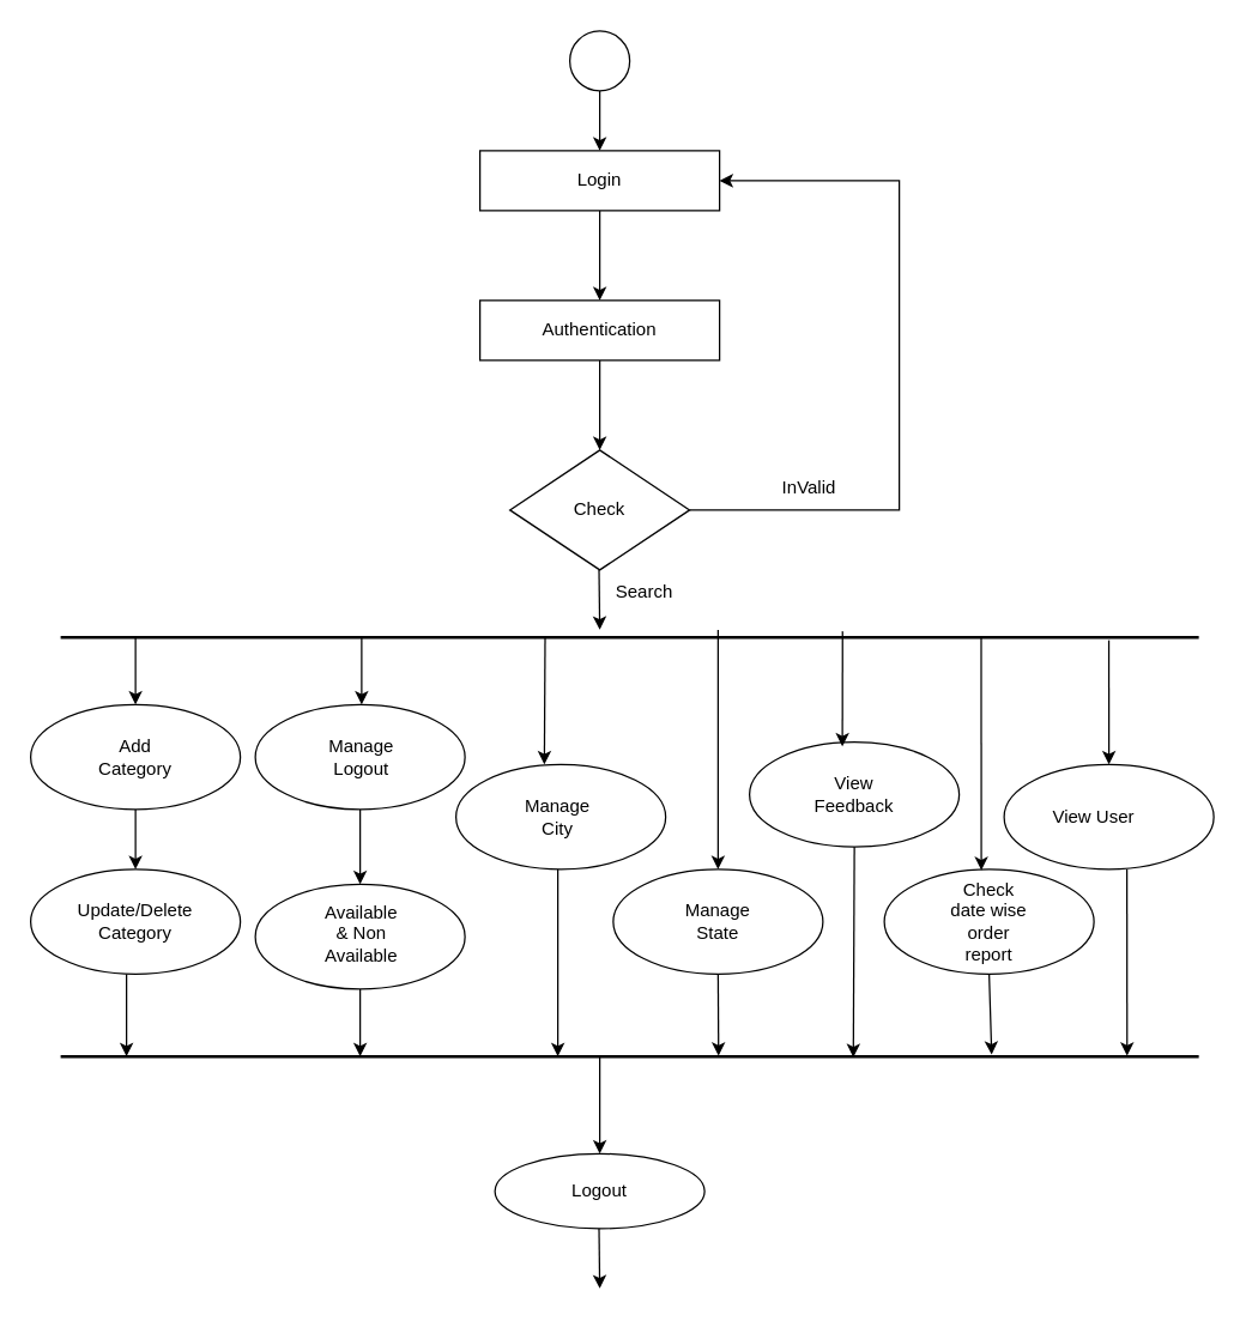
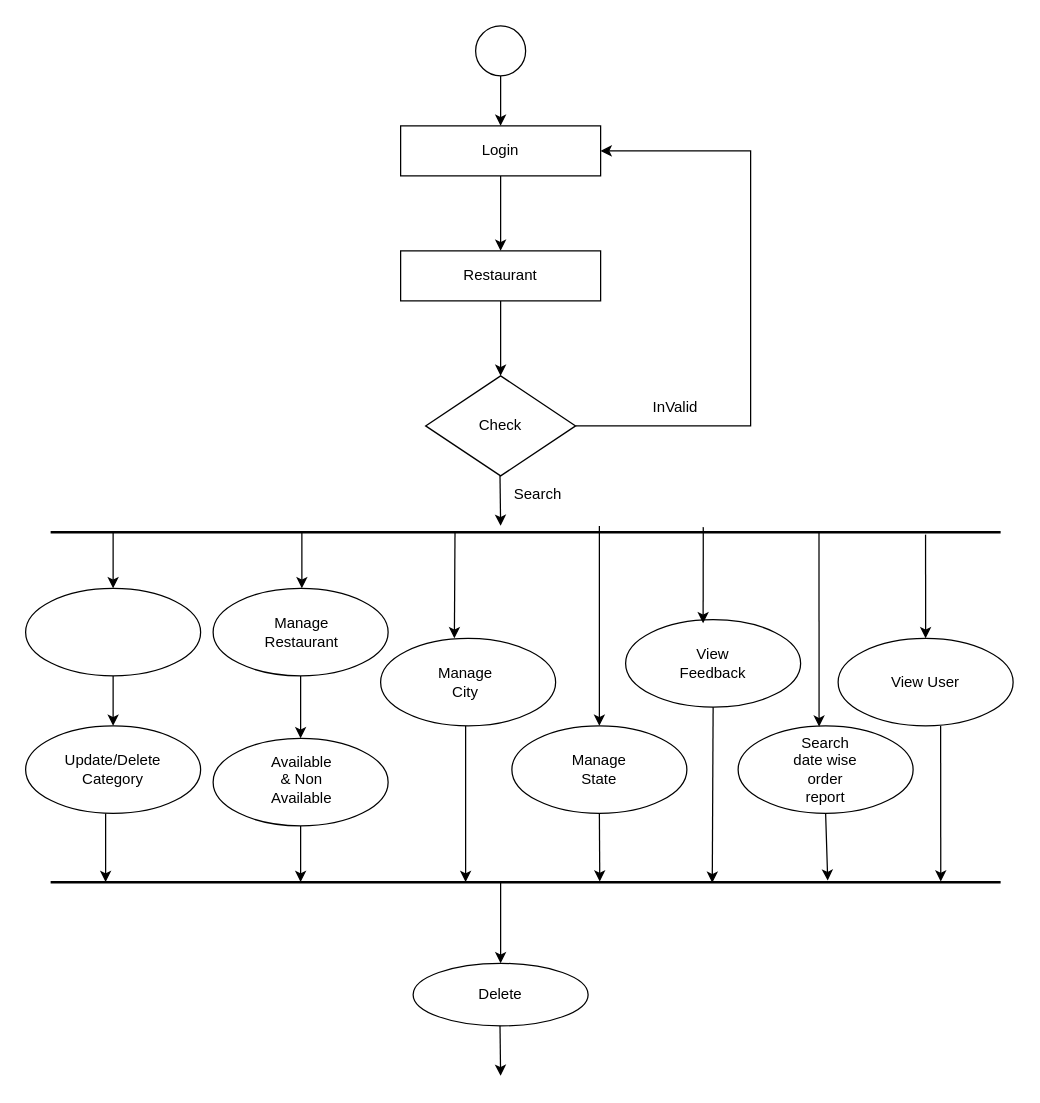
  <mxCell id="0" />
  <mxCell id="1" parent="0" />
  <mxCell id="2" value="" style="ellipse;whiteSpace=wrap;html=1;aspect=fixed;" parent="1" vertex="1"><mxGeometry x="380" y="20" width="40" height="40" as="geometry" /></mxCell>
  <mxCell id="3" value="" style="rounded=0;whiteSpace=wrap;html=1;" parent="1" vertex="1"><mxGeometry x="320" y="100" width="160" height="40" as="geometry" /></mxCell>
  <mxCell id="4" value="" style="rounded=0;whiteSpace=wrap;html=1;" parent="1" vertex="1"><mxGeometry x="320" y="200" width="160" height="40" as="geometry" /></mxCell>
  <mxCell id="5" value="" style="rhombus;whiteSpace=wrap;html=1;" parent="1" vertex="1"><mxGeometry x="340" y="300" width="120" height="80" as="geometry" /></mxCell>
  <mxCell id="6" value="" style="line;strokeWidth=2;html=1;" parent="1" vertex="1"><mxGeometry x="40" y="420" width="760" height="10" as="geometry" /></mxCell>
  <mxCell id="7" value="" style="ellipse;whiteSpace=wrap;html=1;" parent="1" vertex="1"><mxGeometry x="20" y="580" width="140" height="70" as="geometry" /></mxCell>
  <mxCell id="8" value="" style="ellipse;whiteSpace=wrap;html=1;" parent="1" vertex="1"><mxGeometry x="20" y="470" width="140" height="70" as="geometry" /></mxCell>
  <mxCell id="9" value="" style="edgeStyle=orthogonalEdgeStyle;rounded=0;orthogonalLoop=1;jettySize=auto;html=1;" parent="1" source="10" target="11" edge="1"><mxGeometry relative="1" as="geometry" /></mxCell>
  <mxCell id="10" value="" style="ellipse;whiteSpace=wrap;html=1;" parent="1" vertex="1"><mxGeometry x="170" y="470" width="140" height="70" as="geometry" /></mxCell>
  <mxCell id="11" value="" style="ellipse;whiteSpace=wrap;html=1;" parent="1" vertex="1"><mxGeometry x="170" y="590" width="140" height="70" as="geometry" /></mxCell>
  <mxCell id="12" value="" style="ellipse;whiteSpace=wrap;html=1;" parent="1" vertex="1"><mxGeometry x="304" y="510" width="140" height="70" as="geometry" /></mxCell>
  <mxCell id="13" value="" style="ellipse;whiteSpace=wrap;html=1;" parent="1" vertex="1"><mxGeometry x="409" y="580" width="140" height="70" as="geometry" /></mxCell>
  <mxCell id="14" value="" style="ellipse;whiteSpace=wrap;html=1;" parent="1" vertex="1"><mxGeometry x="670" y="510" width="140" height="70" as="geometry" /></mxCell>
  <mxCell id="15" value="" style="line;strokeWidth=2;html=1;" parent="1" vertex="1"><mxGeometry x="40" y="700" width="760" height="10" as="geometry" /></mxCell>
  <mxCell id="16" value="" style="ellipse;whiteSpace=wrap;html=1;" parent="1" vertex="1"><mxGeometry x="330" y="770" width="140" height="50" as="geometry" /></mxCell>
  <mxCell id="17" value="" style="endArrow=classic;html=1;rounded=0;exitX=0.5;exitY=1;exitDx=0;exitDy=0;entryX=0.5;entryY=0;entryDx=0;entryDy=0;" parent="1" source="2" target="3" edge="1"><mxGeometry width="50" height="50" relative="1" as="geometry"><mxPoint x="390" y="260" as="sourcePoint" /><mxPoint x="440" y="210" as="targetPoint" /></mxGeometry></mxCell>
  <mxCell id="18" value="" style="endArrow=classic;html=1;rounded=0;entryX=0.5;entryY=0;entryDx=0;entryDy=0;" parent="1" target="4" edge="1"><mxGeometry width="50" height="50" relative="1" as="geometry"><mxPoint x="400" y="140" as="sourcePoint" /><mxPoint x="410" y="110" as="targetPoint" /></mxGeometry></mxCell>
  <mxCell id="19" value="" style="endArrow=classic;html=1;rounded=0;entryX=0.5;entryY=0;entryDx=0;entryDy=0;" parent="1" target="5" edge="1"><mxGeometry width="50" height="50" relative="1" as="geometry"><mxPoint x="400" y="240" as="sourcePoint" /><mxPoint x="420" y="120" as="targetPoint" /></mxGeometry></mxCell>
  <mxCell id="20" value="" style="endArrow=classic;html=1;rounded=0;" parent="1" edge="1"><mxGeometry width="50" height="50" relative="1" as="geometry"><mxPoint x="399.5" y="380" as="sourcePoint" /><mxPoint x="400" y="420" as="targetPoint" /></mxGeometry></mxCell>
  <mxCell id="21" value="" style="endArrow=classic;html=1;rounded=0;entryX=0.5;entryY=0;entryDx=0;entryDy=0;" parent="1" target="8" edge="1"><mxGeometry width="50" height="50" relative="1" as="geometry"><mxPoint x="90" y="425" as="sourcePoint" /><mxPoint x="160" y="350" as="targetPoint" /></mxGeometry></mxCell>
  <mxCell id="22" value="" style="endArrow=classic;html=1;rounded=0;entryX=0.5;entryY=0;entryDx=0;entryDy=0;" parent="1" target="7" edge="1"><mxGeometry width="50" height="50" relative="1" as="geometry"><mxPoint x="90" y="540" as="sourcePoint" /><mxPoint x="90" y="550" as="targetPoint" /></mxGeometry></mxCell>
  <mxCell id="23" value="" style="endArrow=classic;html=1;rounded=0;" parent="1" edge="1"><mxGeometry width="50" height="50" relative="1" as="geometry"><mxPoint x="241" y="425" as="sourcePoint" /><mxPoint x="241" y="470" as="targetPoint" /></mxGeometry></mxCell>
  <mxCell id="24" value="" style="endArrow=classic;html=1;rounded=0;entryX=0.5;entryY=0;entryDx=0;entryDy=0;" parent="1" edge="1"><mxGeometry width="50" height="50" relative="1" as="geometry"><mxPoint x="363.5" y="425" as="sourcePoint" /><mxPoint x="363" y="510" as="targetPoint" /></mxGeometry></mxCell>
  <mxCell id="25" value="" style="endArrow=classic;html=1;rounded=0;" parent="1" edge="1"><mxGeometry width="50" height="50" relative="1" as="geometry"><mxPoint x="84" y="650" as="sourcePoint" /><mxPoint x="84" y="705" as="targetPoint" /></mxGeometry></mxCell>
  <mxCell id="26" value="" style="endArrow=classic;html=1;rounded=0;" parent="1" edge="1"><mxGeometry width="50" height="50" relative="1" as="geometry"><mxPoint x="240" y="660" as="sourcePoint" /><mxPoint x="240" y="705" as="targetPoint" /></mxGeometry></mxCell>
  <mxCell id="27" value="" style="endArrow=classic;html=1;rounded=0;" parent="1" edge="1"><mxGeometry width="50" height="50" relative="1" as="geometry"><mxPoint x="372" y="580" as="sourcePoint" /><mxPoint x="372" y="705" as="targetPoint" /></mxGeometry></mxCell>
  <mxCell id="28" value="" style="endArrow=classic;html=1;rounded=0;entryX=0.632;entryY=0.46;entryDx=0;entryDy=0;entryPerimeter=0;" parent="1" edge="1"><mxGeometry width="50" height="50" relative="1" as="geometry"><mxPoint x="479" y="650" as="sourcePoint" /><mxPoint x="479.32" y="704.6" as="targetPoint" /></mxGeometry></mxCell>
  <mxCell id="29" value="" style="endArrow=classic;html=1;rounded=0;entryX=0.937;entryY=0.46;entryDx=0;entryDy=0;entryPerimeter=0;" parent="1" target="15" edge="1"><mxGeometry width="50" height="50" relative="1" as="geometry"><mxPoint x="752" y="580" as="sourcePoint" /><mxPoint x="479.5" y="550" as="targetPoint" /></mxGeometry></mxCell>
  <mxCell id="30" value="" style="endArrow=classic;html=1;rounded=0;entryX=0.5;entryY=0;entryDx=0;entryDy=0;" parent="1" target="16" edge="1"><mxGeometry width="50" height="50" relative="1" as="geometry"><mxPoint x="400" y="705" as="sourcePoint" /><mxPoint x="290" y="715" as="targetPoint" /></mxGeometry></mxCell>
  <mxCell id="31" value="" style="endArrow=classic;html=1;rounded=0;" parent="1" edge="1"><mxGeometry width="50" height="50" relative="1" as="geometry"><mxPoint x="399.5" y="820" as="sourcePoint" /><mxPoint x="400" y="860" as="targetPoint" /></mxGeometry></mxCell>
  <mxCell id="32" value="" style="edgeStyle=segmentEdgeStyle;endArrow=classic;html=1;rounded=0;entryX=1;entryY=0.5;entryDx=0;entryDy=0;exitX=1;exitY=0.5;exitDx=0;exitDy=0;" parent="1" source="5" target="3" edge="1"><mxGeometry width="50" height="50" relative="1" as="geometry"><mxPoint x="490" y="340" as="sourcePoint" /><mxPoint x="550" y="130" as="targetPoint" /><Array as="points"><mxPoint x="600" y="340" /><mxPoint x="600" y="120" /></Array></mxGeometry></mxCell>
  <mxCell id="33" value="InValid" style="text;html=1;strokeColor=none;fillColor=none;align=center;verticalAlign=middle;whiteSpace=wrap;rounded=0;" parent="1" vertex="1"><mxGeometry x="510" y="310" width="60" height="30" as="geometry" /></mxCell>
  <mxCell id="34" value="Search" style="text;html=1;strokeColor=none;fillColor=none;align=center;verticalAlign=middle;whiteSpace=wrap;rounded=0;" parent="1" vertex="1"><mxGeometry x="400" y="380" width="60" height="30" as="geometry" /></mxCell>
  <mxCell id="35" value="Login" style="text;html=1;strokeColor=none;fillColor=none;align=center;verticalAlign=middle;whiteSpace=wrap;rounded=0;" parent="1" vertex="1"><mxGeometry x="370" y="105" width="60" height="30" as="geometry" /></mxCell>
- <mxCell id="36" value="Authentication" style="text;html=1;strokeColor=none;fillColor=none;align=center;verticalAlign=middle;whiteSpace=wrap;rounded=0;" parent="1" vertex="1"><mxGeometry x="370" y="205" width="60" height="30" as="geometry" /></mxCell>
+ <mxCell id="36" value="Restaurant" style="text;html=1;strokeColor=none;fillColor=none;align=center;verticalAlign=middle;whiteSpace=wrap;rounded=0;" parent="1" vertex="1"><mxGeometry x="370" y="205" width="60" height="30" as="geometry" /></mxCell>
  <mxCell id="37" value="Check" style="text;html=1;strokeColor=none;fillColor=none;align=center;verticalAlign=middle;whiteSpace=wrap;rounded=0;" parent="1" vertex="1"><mxGeometry x="370" y="325" width="60" height="30" as="geometry" /></mxCell>
- <mxCell id="38" value="Add Category" style="text;html=1;strokeColor=none;fillColor=none;align=center;verticalAlign=middle;whiteSpace=wrap;rounded=0;" parent="1" vertex="1"><mxGeometry x="60" y="490" width="60" height="30" as="geometry" /></mxCell>
  <mxCell id="39" value="Update/Delete Category" style="text;html=1;strokeColor=none;fillColor=none;align=center;verticalAlign=middle;whiteSpace=wrap;rounded=0;" parent="1" vertex="1"><mxGeometry x="60" y="600" width="60" height="30" as="geometry" /></mxCell>
- <mxCell id="40" value="Manage Logout" style="text;html=1;strokeColor=none;fillColor=none;align=center;verticalAlign=middle;whiteSpace=wrap;rounded=0;" parent="1" vertex="1"><mxGeometry x="211" y="490" width="60" height="30" as="geometry" /></mxCell>
+ <mxCell id="40" value="Manage Restaurant" style="text;html=1;strokeColor=none;fillColor=none;align=center;verticalAlign=middle;whiteSpace=wrap;rounded=0;" parent="1" vertex="1"><mxGeometry x="211" y="490" width="60" height="30" as="geometry" /></mxCell>
  <mxCell id="41" value="Available &amp;amp; Non Available&lt;span style=&quot;color: rgba(0, 0, 0, 0); font-family: monospace; font-size: 0px; text-align: start;&quot;&gt;%3CmxGraphModel%3E%3Croot%3E%3CmxCell%20id%3D%220%22%2F%3E%3CmxCell%20id%3D%221%22%20parent%3D%220%22%2F%3E%3CmxCell%20id%3D%222%22%20value%3D%22InValid%22%20style%3D%22text%3Bhtml%3D1%3BstrokeColor%3Dnone%3BfillColor%3Dnone%3Balign%3Dcenter%3BverticalAlign%3Dmiddle%3BwhiteSpace%3Dwrap%3Brounded%3D0%3B%22%20vertex%3D%221%22%20parent%3D%221%22%3E%3CmxGeometry%20x%3D%22510%22%20y%3D%22330%22%20width%3D%2260%22%20height%3D%2230%22%20as%3D%22geometry%22%2F%3E%3C%2FmxCell%3E%3C%2Froot%3E%3C%2FmxGraphModel%3E&lt;/span&gt;" style="text;html=1;strokeColor=none;fillColor=none;align=center;verticalAlign=middle;whiteSpace=wrap;rounded=0;" parent="1" vertex="1"><mxGeometry x="211" y="608" width="60" height="30" as="geometry" /></mxCell>
  <mxCell id="42" value="Manage City" style="text;html=1;strokeColor=none;fillColor=none;align=center;verticalAlign=middle;whiteSpace=wrap;rounded=0;" parent="1" vertex="1"><mxGeometry x="342" y="530" width="60" height="30" as="geometry" /></mxCell>
  <mxCell id="43" value="Manage State&lt;span style=&quot;color: rgba(0, 0, 0, 0); font-family: monospace; font-size: 0px; text-align: start;&quot;&gt;%3CmxGraphModel%3E%3Croot%3E%3CmxCell%20id%3D%220%22%2F%3E%3CmxCell%20id%3D%221%22%20parent%3D%220%22%2F%3E%3CmxCell%20id%3D%222%22%20value%3D%22InValid%22%20style%3D%22text%3Bhtml%3D1%3BstrokeColor%3Dnone%3BfillColor%3Dnone%3Balign%3Dcenter%3BverticalAlign%3Dmiddle%3BwhiteSpace%3Dwrap%3Brounded%3D0%3B%22%20vertex%3D%221%22%20parent%3D%221%22%3E%3CmxGeometry%20x%3D%22510%22%20y%3D%22330%22%20width%3D%2260%22%20height%3D%2230%22%20as%3D%22geometry%22%2F%3E%3C%2FmxCell%3E%3C%2Froot%3E%3C%2FmxGraphModel%3E&lt;/span&gt;" style="text;html=1;strokeColor=none;fillColor=none;align=center;verticalAlign=middle;whiteSpace=wrap;rounded=0;" parent="1" vertex="1"><mxGeometry x="449" y="600" width="60" height="30" as="geometry" /></mxCell>
- <mxCell id="44" value="View User" style="text;html=1;strokeColor=none;fillColor=none;align=center;verticalAlign=middle;whiteSpace=wrap;rounded=0;" parent="1" vertex="1"><mxGeometry x="700" y="530" width="60" height="30" as="geometry" /></mxCell>
+ <mxCell id="44" value="View User" style="text;html=1;strokeColor=none;fillColor=none;align=center;verticalAlign=middle;whiteSpace=wrap;rounded=0;" parent="1" vertex="1"><mxGeometry x="710" y="530" width="60" height="30" as="geometry" /></mxCell>
  <mxCell id="45" value="" style="endArrow=classic;html=1;rounded=0;exitX=0.921;exitY=0.7;exitDx=0;exitDy=0;exitPerimeter=0;entryX=0.5;entryY=0;entryDx=0;entryDy=0;" parent="1" source="6" target="14" edge="1"><mxGeometry width="50" height="50" relative="1" as="geometry"><mxPoint x="700" y="420" as="sourcePoint" /><mxPoint x="701" y="510" as="targetPoint" /></mxGeometry></mxCell>
- <mxCell id="46" value="Logout" style="text;html=1;strokeColor=none;fillColor=none;align=center;verticalAlign=middle;whiteSpace=wrap;rounded=0;" parent="1" vertex="1"><mxGeometry x="370" y="780" width="60" height="30" as="geometry" /></mxCell>
+ <mxCell id="46" value="Delete" style="text;html=1;strokeColor=none;fillColor=none;align=center;verticalAlign=middle;whiteSpace=wrap;rounded=0;" parent="1" vertex="1"><mxGeometry x="370" y="780" width="60" height="30" as="geometry" /></mxCell>
  <mxCell id="47" value="" style="endArrow=classic;html=1;rounded=0;entryX=0.5;entryY=0;entryDx=0;entryDy=0;" edge="1" parent="1" target="13"><mxGeometry width="50" height="50" relative="1" as="geometry"><mxPoint x="479" y="420" as="sourcePoint" /><mxPoint x="560" y="530" as="targetPoint" /></mxGeometry></mxCell>
  <mxCell id="48" value="" style="ellipse;whiteSpace=wrap;html=1;" vertex="1" parent="1"><mxGeometry x="590" y="580" width="140" height="70" as="geometry" /></mxCell>
  <mxCell id="49" value="" style="endArrow=classic;html=1;rounded=0;exitX=0.793;exitY=0.46;exitDx=0;exitDy=0;exitPerimeter=0;entryX=0.377;entryY=0.009;entryDx=0;entryDy=0;entryPerimeter=0;" edge="1" parent="1"><mxGeometry width="50" height="50" relative="1" as="geometry"><mxPoint x="654.68" y="424.6" as="sourcePoint" /><mxPoint x="654.78" y="580.63" as="targetPoint" /></mxGeometry></mxCell>
  <mxCell id="50" value="" style="endArrow=classic;html=1;rounded=0;entryX=0.818;entryY=0.38;entryDx=0;entryDy=0;entryPerimeter=0;exitX=0.5;exitY=1;exitDx=0;exitDy=0;" edge="1" parent="1" source="48" target="15"><mxGeometry width="50" height="50" relative="1" as="geometry"><mxPoint x="552" y="580" as="sourcePoint" /><mxPoint x="716.6" y="706.2" as="targetPoint" /></mxGeometry></mxCell>
- <mxCell id="51" value="Check date wise order report" style="text;html=1;strokeColor=none;fillColor=none;align=center;verticalAlign=middle;whiteSpace=wrap;rounded=0;" vertex="1" parent="1"><mxGeometry x="630" y="600" width="60" height="30" as="geometry" /></mxCell>
+ <mxCell id="51" value="Search date wise order report" style="text;html=1;strokeColor=none;fillColor=none;align=center;verticalAlign=middle;whiteSpace=wrap;rounded=0;" vertex="1" parent="1"><mxGeometry x="630" y="600" width="60" height="30" as="geometry" /></mxCell>
  <mxCell id="52" value="" style="ellipse;whiteSpace=wrap;html=1;" vertex="1" parent="1"><mxGeometry x="500" y="495" width="140" height="70" as="geometry" /></mxCell>
  <mxCell id="53" value="View Feedback" style="text;html=1;strokeColor=none;fillColor=none;align=center;verticalAlign=middle;whiteSpace=wrap;rounded=0;" vertex="1" parent="1"><mxGeometry x="540" y="515" width="60" height="30" as="geometry" /></mxCell>
  <mxCell id="54" value="" style="endArrow=classic;html=1;rounded=0;exitX=0.687;exitY=0.3;exitDx=0;exitDy=0;exitPerimeter=0;" edge="1" parent="1"><mxGeometry width="50" height="50" relative="1" as="geometry"><mxPoint x="562.12" y="421" as="sourcePoint" /><mxPoint x="562" y="498" as="targetPoint" /></mxGeometry></mxCell>
  <mxCell id="55" value="" style="endArrow=classic;html=1;rounded=0;entryX=0.632;entryY=0.46;entryDx=0;entryDy=0;entryPerimeter=0;exitX=0.5;exitY=1;exitDx=0;exitDy=0;" edge="1" parent="1" source="52"><mxGeometry width="50" height="50" relative="1" as="geometry"><mxPoint x="569" y="651" as="sourcePoint" /><mxPoint x="569.32" y="705.6" as="targetPoint" /></mxGeometry></mxCell>
